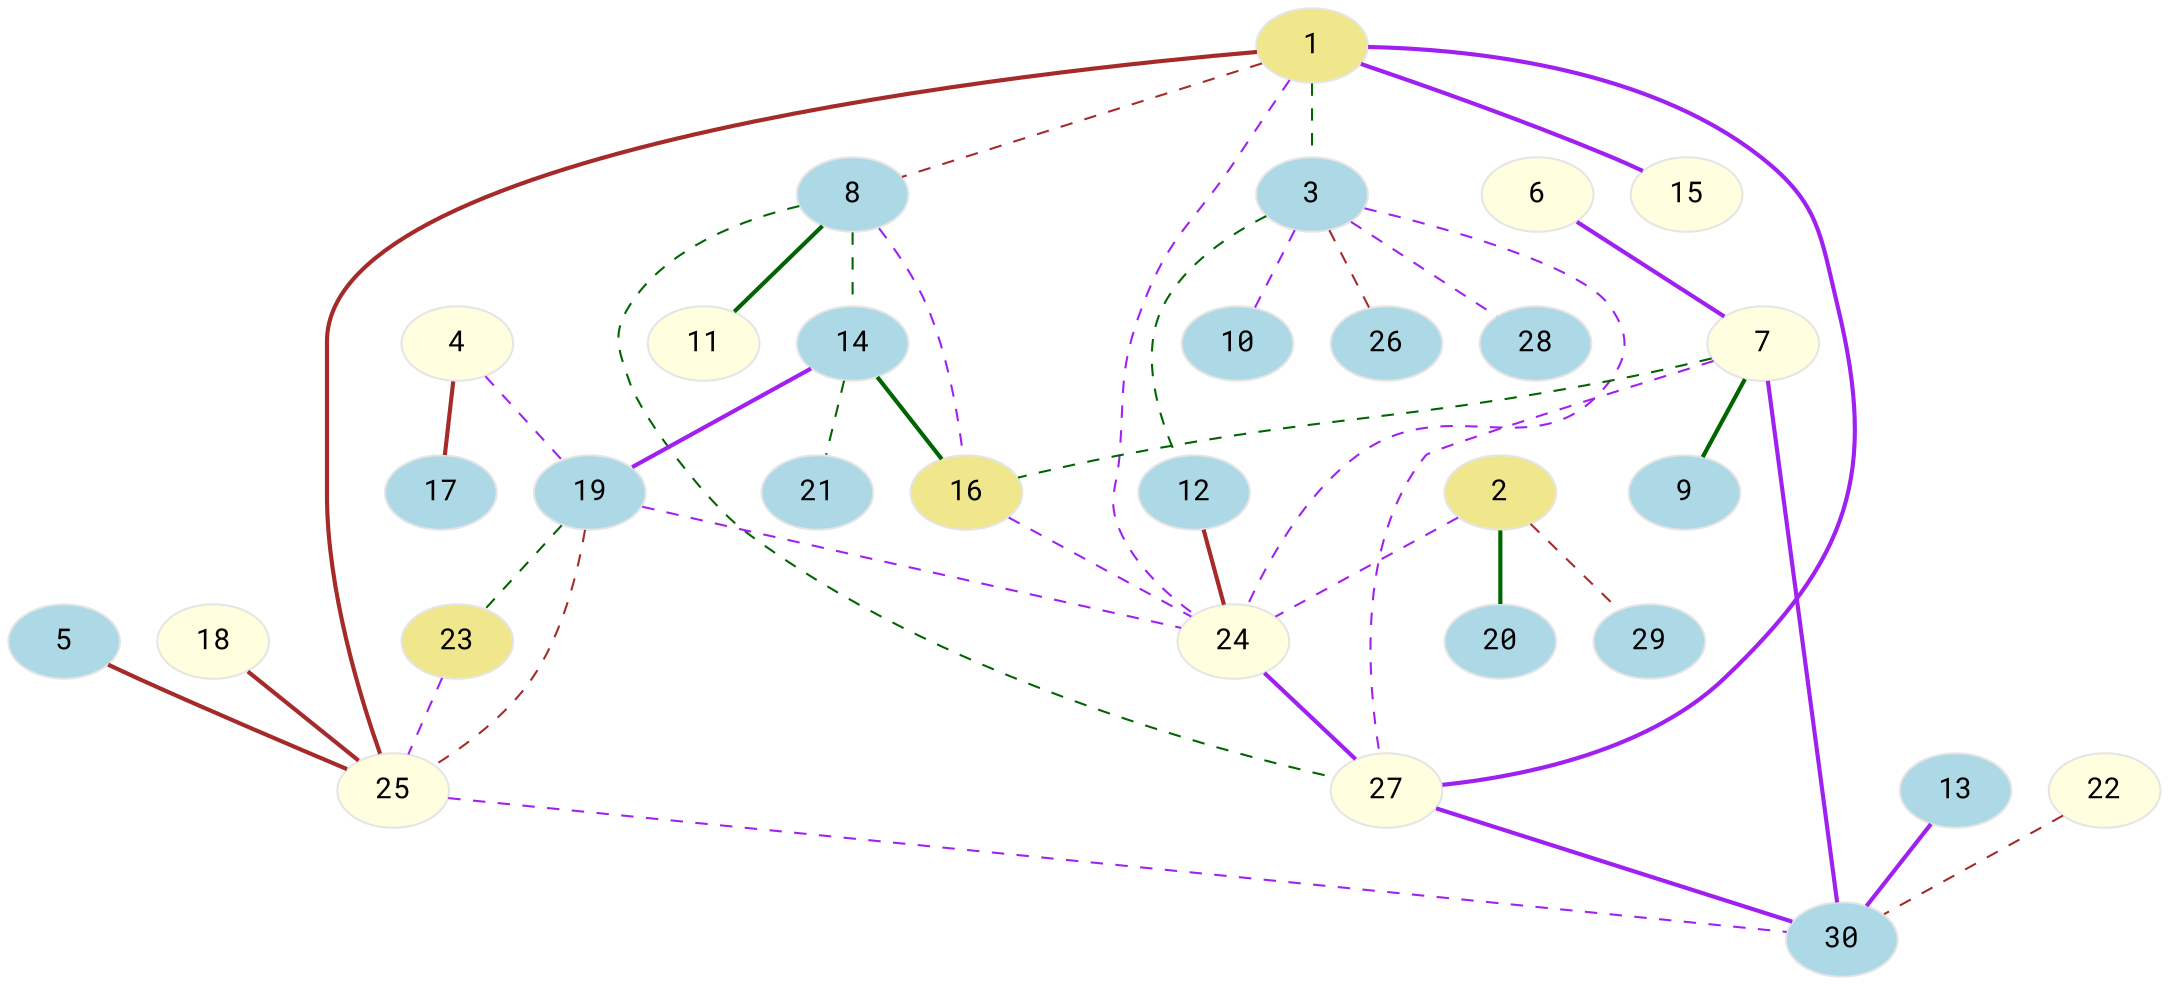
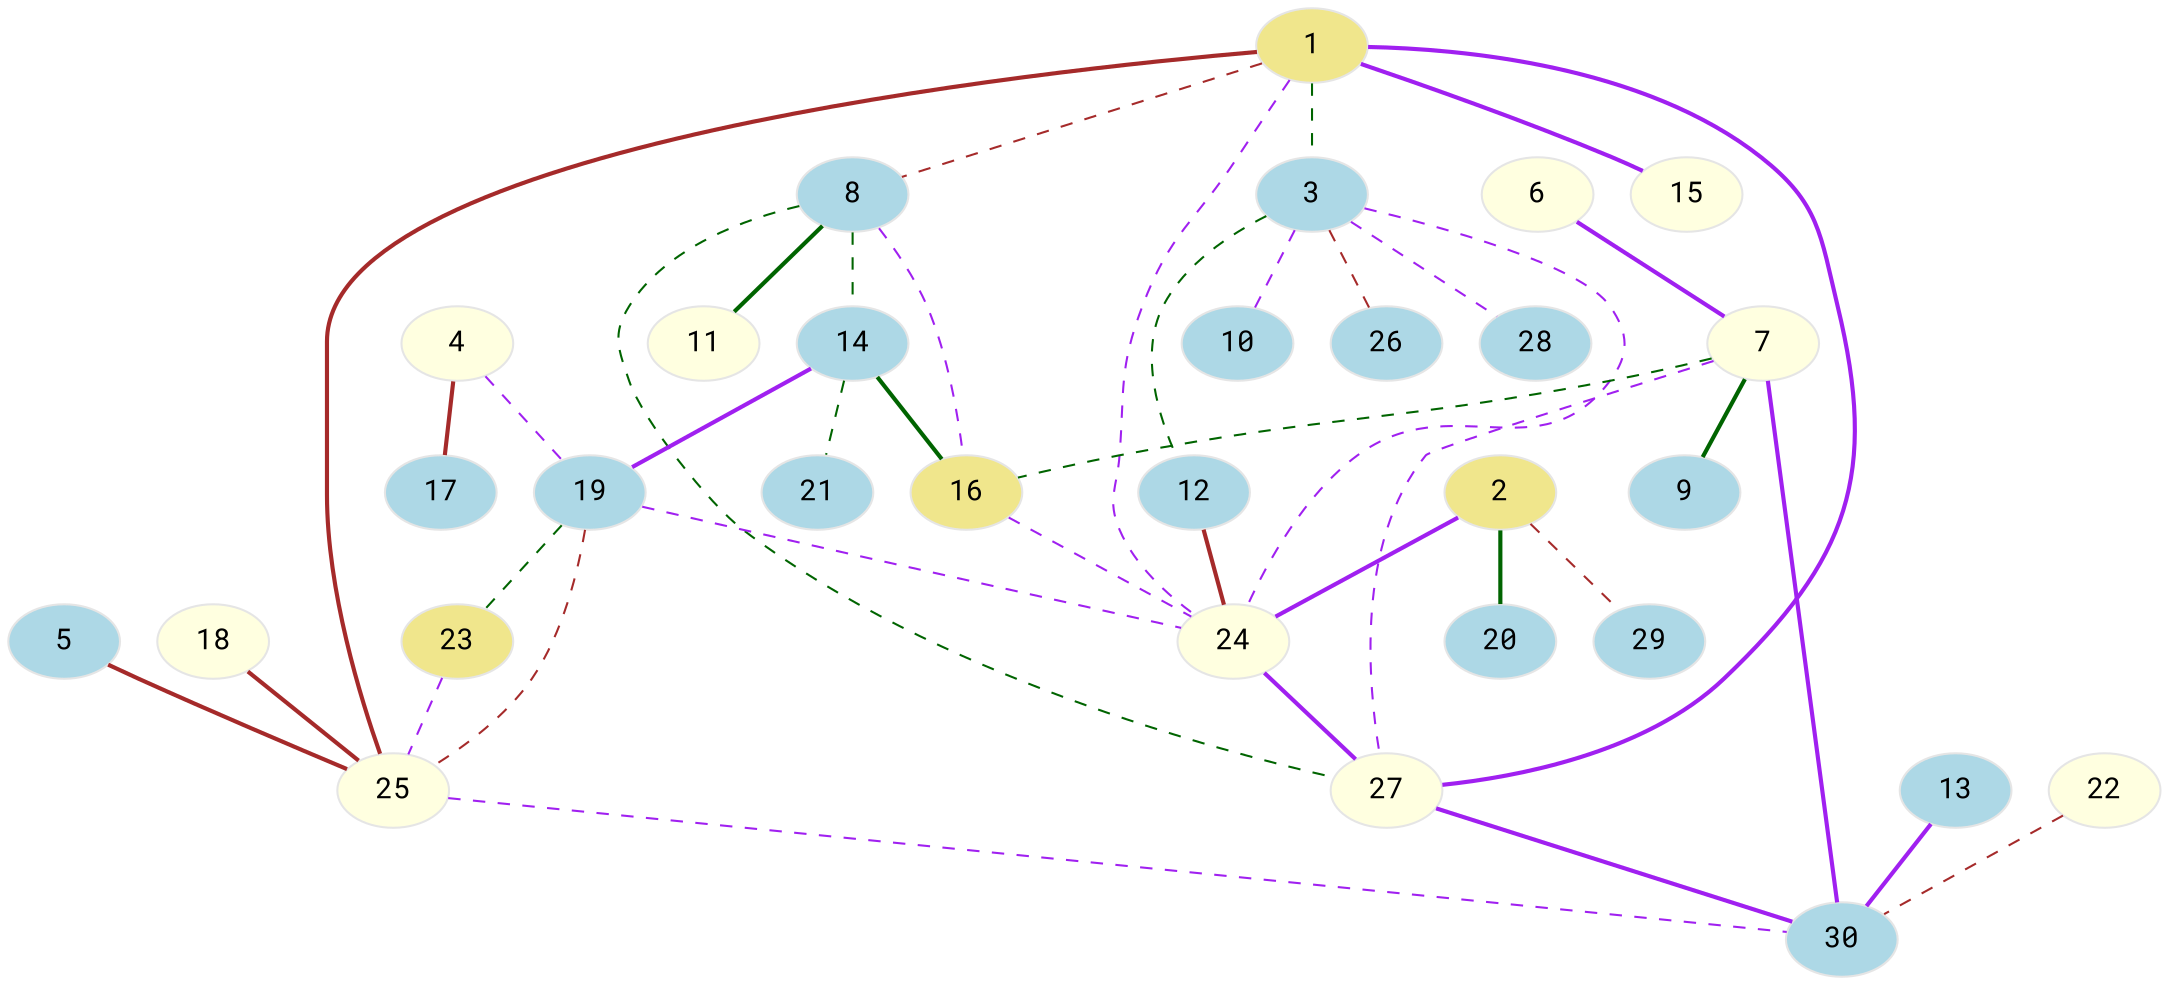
  graph {
    fontname="Roboto Mono"
    node [color=gray90 fillcolor=lightblue fontname="Roboto Mono" style=filled]
    edge [color=purple fontname="Roboto Mono" style=dashed weight=1.0]
    1 [fillcolor=khaki]
    3
    8
    15 [fillcolor=lightyellow]
    24 [fillcolor=lightyellow]
    25 [fillcolor=lightyellow]
    27 [fillcolor=lightyellow]
    10
    12
    26
    28
    16 [fillcolor=khaki]
    11 [fillcolor=lightyellow]
    14
    30
    2 [fillcolor=khaki]
    20
    29
    4 [fillcolor=lightyellow]
    17
    19
    23 [fillcolor=khaki]
    5
    6 [fillcolor=lightyellow]
    7 [fillcolor=lightyellow]
    9
    21
    13
    18 [fillcolor=lightyellow]
    22 [fillcolor=lightyellow]
    1 -- 3 [color=darkgreen weight=2.0]
    1 -- 8 [color=brown]
    1 -- 15 [style=bold]
    1 -- 24
    1 -- 25 [color=brown style=bold]
    1 -- 27 [style=bold]
    3 -- 24
    3 -- 10
    3 -- 12 [color=darkgreen]
    3 -- 26 [color=brown]
    3 -- 28
    8 -- 27 [color=darkgreen]
    8 -- 16
    8 -- 11 [color=darkgreen style=bold]
    8 -- 14 [color=darkgreen]
    24 -- 27 [style=bold]
    25 -- 30
    27 -- 30 [style=bold]
    12 -- 24 [color=brown style=bold]
    16 -- 24
    14 -- 16 [color=darkgreen style=bold]
    14 -- 19 [style=bold weight=2.0]
    14 -- 21 [color=darkgreen]
-   2 -- 24 [weight=2.0]
+   2 -- 24 [style=bold weight=2.0]
    2 -- 20 [color=darkgreen style=bold]
    2 -- 29 [color=brown]
    4 -- 17 [color=brown style=bold]
    4 -- 19
    19 -- 24
    19 -- 25 [color=brown]
    19 -- 23 [color=darkgreen]
    23 -- 25
    5 -- 25 [color=brown style=bold]
    6 -- 7 [style=bold]
    7 -- 27
    7 -- 16 [color=darkgreen]
    7 -- 30 [style=bold]
    7 -- 9 [color=darkgreen style=bold]
    13 -- 30 [style=bold]
    18 -- 25 [color=brown style=bold]
    22 -- 30 [color=brown]
  }
